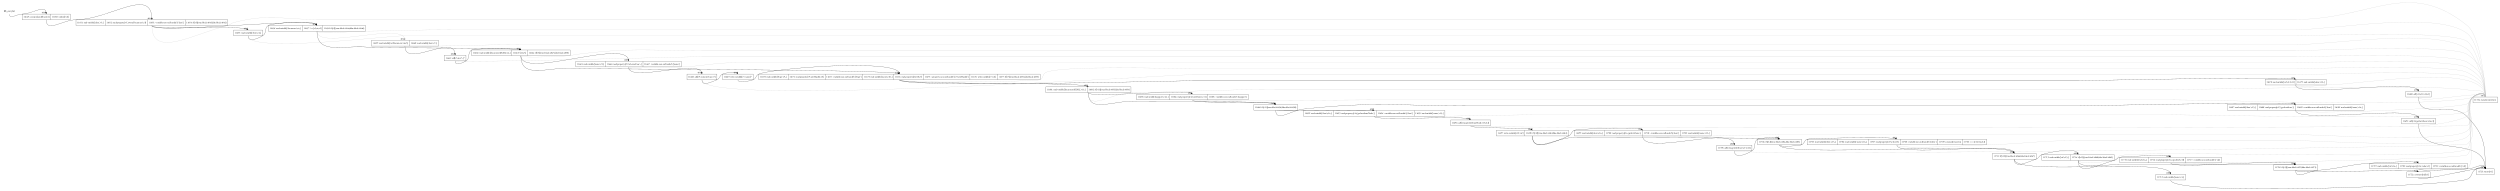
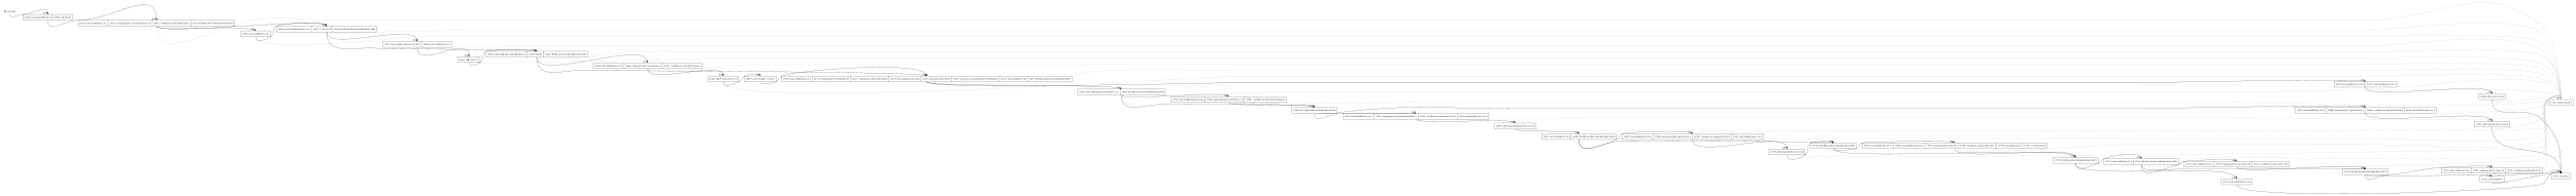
  digraph {
    fontname="EB Garamond"
    rankdir=LR
    node [fontname="EB Garamond" shape=record]
    edge [fontname="EB Garamond" headport=n tailport=s]
    BB_entry261 [shape=none]
    n2 [label="{11649: constant[undefined,v1]|11650: vardecl['val']}"]
    n3 [label="{11651: read-variable['elem',v5,-]|11652: read-property[v5,'ownerDocument',v3]|11653: \<variable-non-null-undef\>['elem']|11654: if[v3](true-block:4043,false-block:4042)}"]
    n4 [label="{11656: read-variable['document',v4,-]|11657: !==[v3,v4,v2]|11658: if[v2](true-block:4044,false-block:4046)}"]
    n5 [label="{11655: read-variable['elem',v3,-]}"]
    n6 [label="{11724: exceptional-return}"]
    n7 [label="{11659: read-variable['setDocument',v6,v5]|11660: read-variable['elem',v7,-]}"]
    n8 [label="{11662: read-variable['documentIsXML',v6,-]|11663: ![v6,v5]|11664: if[v5](true-block:4047,false-block:4050)}"]
    n9 [label="{11661: call[v5,v6,v7,-]*}"]
    n10 [label="{11665: read-variable['name',v9,-]|11666: read-property[v9,'toLowerCase',-]|11667: \<variable-non-null-undef\>['name']}"]
    n11 [label="{11670: read-variable['Expr',v9,-]|11671: read-property[v9,'attrHandle',v8]|11672: \<variable-non-null-undef\>['Expr']|11673: read-variable['name',v10,-]|11674: read-property[v8,v10,v7]|11675: \<property-non-null-undef\>[v9,'attrHandle']|11676: write-variable[v7,'val']|11677: if[v7](true-block:4051,false-block:4053)}"]
    n12 [label="{11668: call[v9,'toLowerCase',v7]}"]
    n13 [label="{11678: read-variable['val',v12,v11]|11679: read-variable['elem',v13,-]}"]
    n14 [label="{11681: read-variable['documentIsXML',v11,-]|11682: if[v11](true-block:4055,false-block:4054)}"]
    n15 [label="{11669: write-variable[v7,'name']*}"]
    n16 [label="{11680: call[v11,v12,v13,v1]}"]
    n17 [label="{11686: if[v11](true-block:4056,false-block:4058)}"]
    n18 [label="{11683: read-variable['support',v12,-]|11684: read-property[v12,'attributes',v11]|11685: \<variable-non-null-undef\>['support']}"]
    n19 [label="{11723: return[v1]}"]
    n20 [label="{11687: read-variable['elem',v13,-]|11688: read-property[v13,'getAttribute',-]|11689: \<variable-non-null-undef\>['elem']|11690: read-variable['name',v14,-]}"]
    n21 [label="{11692: read-variable['elem',v14,-]|11693: read-property[v14,'getAttributeNode',-]|11694: \<variable-non-null-undef\>['elem']|11695: read-variable['name',v15,-]}"]
    n22 [label="{11691: call[v13,'getAttribute',v14,v1]}"]
    n23 [label="{11696: call[v14,'getAttributeNode',v15,v12]}"]
    n24 [label="{11697: write-variable[v12,'val']|11698: if[v12](true-block:4063,false-block:4061)}"]
    n25 [label="{11704: if[v12](true-block:4064,false-block:4065)}"]
    n26 [label="{11699: read-variable['elem',v14,-]|11700: read-property[v14,'getAttribute',-]|11701: \<variable-non-null-undef\>['elem']|11702: read-variable['name',v15,-]}"]
    n27 [label="{11711: if[v12](true-block:4066,false-block:4067)}"]
    n28 [label="{11705: read-variable['elem',v15,-]|11706: read-variable['name',v16,-]|11707: read-property[v15,v16,v13]|11708: \<variable-non-null-undef\>['elem']|11709: constant[true,v14]|11710: ===[v13,v14,v12]}"]
    n29 [label="{11703: call[v14,'getAttribute',v15,v12]}"]
    n30 [label="{11712: read-variable['name',v1,-]}"]
    n31 [label="{11713: read-variable['val',v13,-]|11714: if[v13](true-block:4068,false-block:4069)}"]
    n32 [label="{11718: if[v13](true-block:4070,false-block:4071)}"]
    n33 [label="{11715: read-variable['val',v14,-]|11716: read-property[v14,'specified',v13]|11717: \<variable-non-null-undef\>['val']}"]
    n34 [label="{11719: read-variable['val',v14,-]|11720: read-property[v14,'value',v1]|11721: \<variable-non-null-undef\>['val']}"]
    n35 [label="{11722: constant[null,v1]}"]
    BB_entry261 -> n2 [headlabel="    4040"]
    n2 -> n3 [headlabel="      4041"]
    n3 -> n4 [headlabel="      4043"]
    n3 -> n5 [headlabel="      4042"]
    n3 -> n6 [color=gray headlabel="      4073"]
    n4 -> n6 [color=gray]
-   n4 -> n7 [headlabel="      4044" color=gray]
+   n4 -> n7 [headlabel="      4044"]
    n4 -> n8 [headlabel="      4046"]
    n5 -> n4
    n5 -> n6 [color=gray]
    n7 -> n6 [color=gray]
    n7 -> n9 [headlabel="      4045"]
    n8 -> n6 [color=gray]
    n8 -> n10 [headlabel="      4047"]
    n8 -> n11 [headlabel="      4050"]
    n9 -> n6 [color=gray]
    n9 -> n8
    n10 -> n6 [color=gray]
    n10 -> n12 [headlabel="      4048"]
    n11 -> n6 [color=gray]
    n11 -> n13 [headlabel="      4051"]
    n11 -> n14 [headlabel="      4053"]
    n12 -> n6 [color=gray]
    n12 -> n15 [headlabel="      4049"]
    n13 -> n6 [color=gray]
    n13 -> n16 [headlabel="      4052"]
    n14 -> n6 [color=gray]
    n14 -> n17 [headlabel="      4055"]
    n14 -> n18 [headlabel="      4054"]
    n15 -> n11
    n16 -> n6 [color=gray]
    n16 -> n19 [headlabel="      4072"]
    n17 -> n20 [headlabel="      4056"]
    n17 -> n21 [headlabel="      4058"]
    n18 -> n6 [color=gray]
    n18 -> n17
    n20 -> n6 [color=gray]
    n20 -> n22 [headlabel="      4057"]
    n21 -> n6 [color=gray]
    n21 -> n23 [headlabel="      4059"]
    n22 -> n6 [color=gray]
    n22 -> n19
    n23 -> n6 [color=gray]
    n23 -> n24 [headlabel="      4060"]
    n24 -> n25 [headlabel="      4063"]
    n24 -> n26 [headlabel="      4061"]
    n25 -> n27 [headlabel="      4065"]
    n25 -> n28 [headlabel="      4064"]
    n26 -> n6 [color=gray]
    n26 -> n29 [headlabel="      4062"]
    n27 -> n30 [headlabel="      4066"]
    n27 -> n31 [headlabel="      4067"]
    n28 -> n6 [color=gray]
    n28 -> n27
    n29 -> n6 [color=gray]
    n29 -> n25
    n30 -> n19
    n31 -> n6 [color=gray]
    n31 -> n32 [headlabel="      4069"]
    n31 -> n33 [headlabel="      4068"]
    n32 -> n34 [headlabel="      4070"]
    n32 -> n35 [headlabel="      4071"]
    n33 -> n6 [color=gray]
    n33 -> n32
    n34 -> n6 [color=gray]
    n34 -> n19
    n35 -> n19
  }
